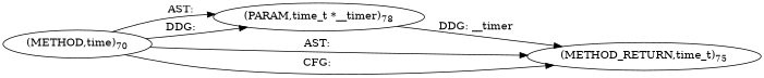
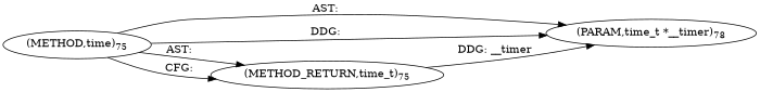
  digraph {
    rankdir=LR
-   n1 [label=<(METHOD,time)<SUB>70</SUB>>]
+   n1 [label=<(METHOD,time)<SUB>75</SUB>>]
    n2 [label=<(PARAM,time_t *__timer)<SUB>78</SUB>>]
    n3 [label=<(METHOD_RETURN,time_t)<SUB>75</SUB>>]
    n1 -> n2 [label="AST: "]
    n1 -> n2 [label="DDG: "]
    n1 -> n3 [label="AST: "]
    n1 -> n3 [label="CFG: "]
-   n2 -> n3 [label="DDG: __timer"]
+   n3 -> n2 [label="DDG: __timer"]
  }
